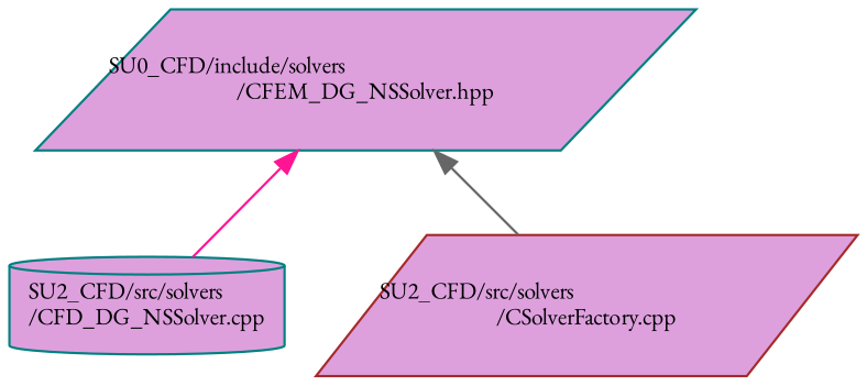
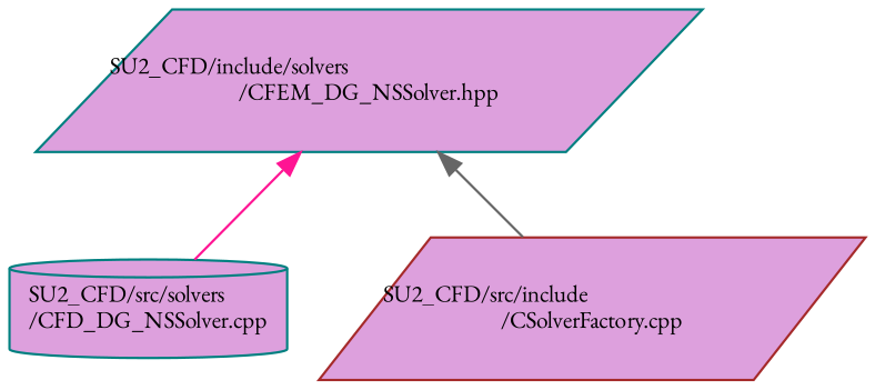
  digraph {
    fontname="EB Garamond"
    node [color=teal fillcolor=plum fontname="EB Garamond" fontsize=10 shape=parallelogram style=filled]
    edge [dir=back fontname="EB Garamond" fontsize=10 labelfontname=Helvetica labelfontsize=10 style=solid]
-   n1 [fontcolor=black height=0.2 label="SU0_CFD/include/solvers\l/CFEM_DG_NSSolver.hpp" width=0.4]
+   n1 [fontcolor=black height=0.2 label="SU2_CFD/include/solvers\l/CFEM_DG_NSSolver.hpp" width=0.4]
    n2 [height=0.2 label="SU2_CFD/src/solvers\l/CFD_DG_NSSolver.cpp" shape=cylinder width=0.4]
-   n3 [color=brown height=0.2 label="SU2_CFD/src/solvers\l/CSolverFactory.cpp" width=0.4]
+   n3 [color=brown height=0.2 label="SU2_CFD/src/include\l/CSolverFactory.cpp" width=0.4]
    n1 -> n2 [color=deeppink]
    n1 -> n3 [color=gray40]
  }
